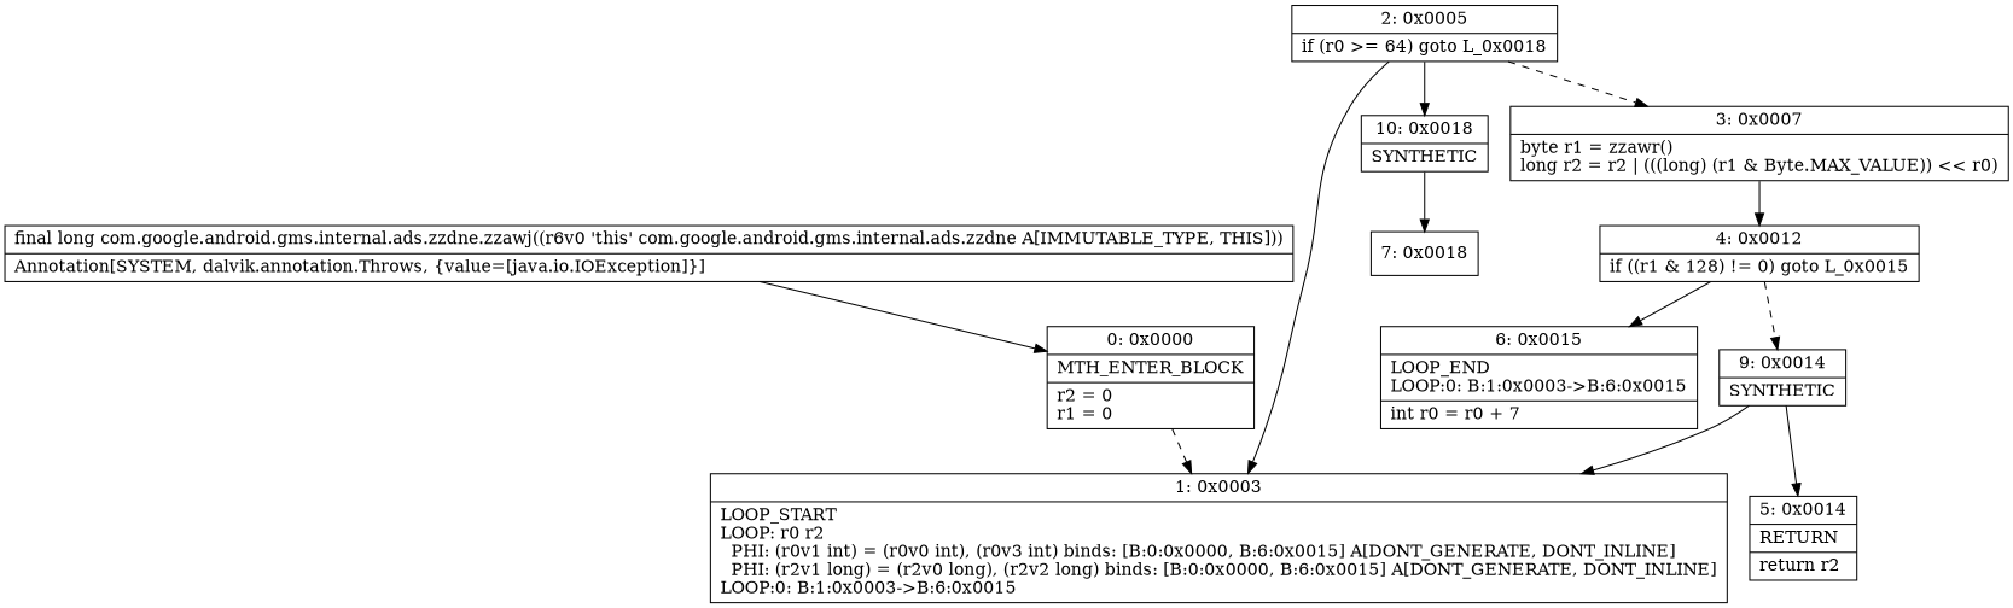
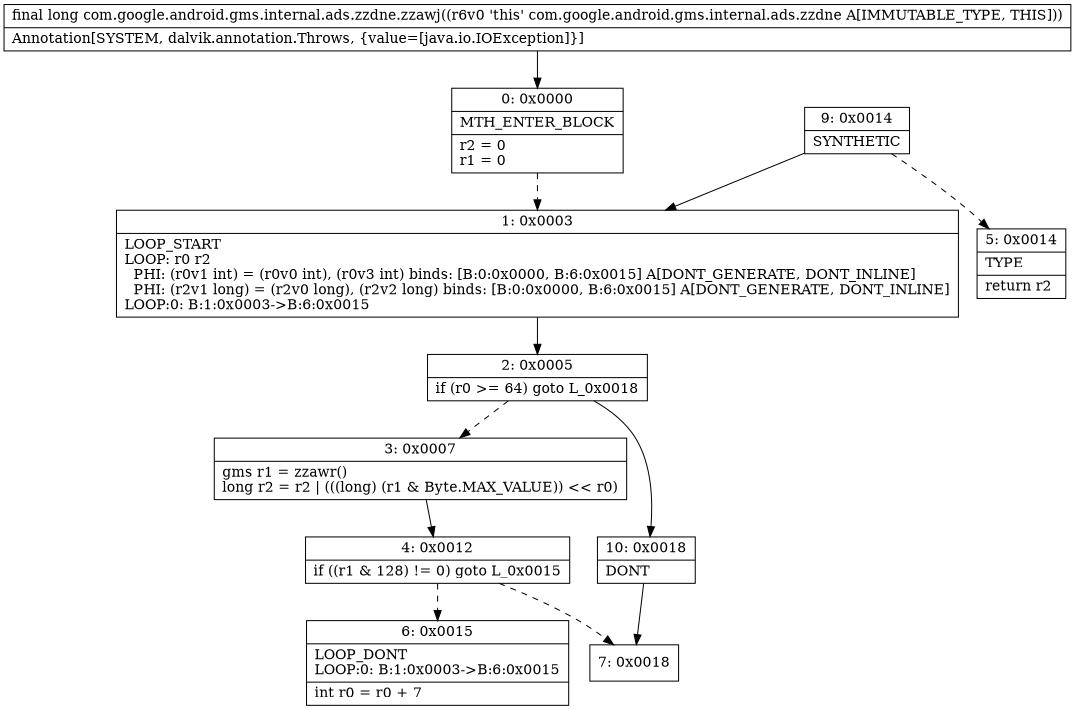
  digraph {
    node [shape=record]
    n1 [label="{0\:\ 0x0000|MTH_ENTER_BLOCK\l|r2 = 0\lr1 = 0\l}"]
    n2 [label="{1\:\ 0x0003|LOOP_START\lLOOP: r0 r2 \l  PHI: (r0v1 int) = (r0v0 int), (r0v3 int) binds: [B:0:0x0000, B:6:0x0015] A[DONT_GENERATE, DONT_INLINE]\l  PHI: (r2v1 long) = (r2v0 long), (r2v2 long) binds: [B:0:0x0000, B:6:0x0015] A[DONT_GENERATE, DONT_INLINE]\lLOOP:0: B:1:0x0003\-\>B:6:0x0015\l}"]
    n3 [label="{2\:\ 0x0005|if (r0 \>= 64) goto L_0x0018\l}"]
-   n4 [label="{3\:\ 0x0007|byte r1 = zzawr()\llong r2 = r2 \| (((long) (r1 & Byte.MAX_VALUE)) \<\< r0)\l}"]
-   n5 [label="{10\:\ 0x0018|SYNTHETIC\l}"]
+   n4 [label="{3\:\ 0x0007|gms r1 = zzawr()\llong r2 = r2 \| (((long) (r1 & Byte.MAX_VALUE)) \<\< r0)\l}"]
+   n5 [label="{10\:\ 0x0018|DONT\l}"]
    n6 [label="{4\:\ 0x0012|if ((r1 & 128) != 0) goto L_0x0015\l}"]
    n7 [label="{7\:\ 0x0018}"]
-   n8 [label="{6\:\ 0x0015|LOOP_END\lLOOP:0: B:1:0x0003\-\>B:6:0x0015\l|int r0 = r0 + 7\l}"]
+   n8 [label="{6\:\ 0x0015|LOOP_DONT\lLOOP:0: B:1:0x0003\-\>B:6:0x0015\l|int r0 = r0 + 7\l}"]
    n9 [label="{9\:\ 0x0014|SYNTHETIC\l}"]
-   n10 [label="{5\:\ 0x0014|RETURN\l|return r2\l}"]
+   n10 [label="{5\:\ 0x0014|TYPE\l|return r2\l}"]
    n11 [label="{final long com.google.android.gms.internal.ads.zzdne.zzawj((r6v0 'this' com.google.android.gms.internal.ads.zzdne A[IMMUTABLE_TYPE, THIS]))  | Annotation[SYSTEM, dalvik.annotation.Throws, \{value=[java.io.IOException]\}]\l}"]
    n1 -> n2 [style=dashed]
-   n3 -> n2
+   n2 -> n3
    n3 -> n4 [style=dashed]
    n3 -> n5
    n4 -> n6
    n5 -> n7
-   n6 -> n8
-   n6 -> n9 [style=dashed]
+   n6 -> n8 [style=dashed]
+   n6 -> n7 [style=dashed]
    n9 -> n2
-   n9 -> n10
+   n9 -> n10 [style=dashed]
    n11 -> n1
  }
